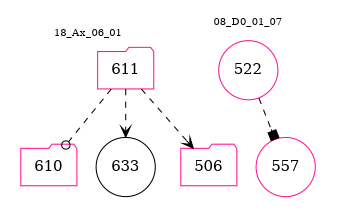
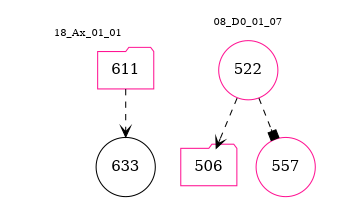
  digraph {
    node [color=deeppink shape=folder]
    edge [arrowhead=vee color=black style=dashed]
    n1 [label=611]
-   n2 [label=610]
    n3 [color=black label=633 shape=circle]
    n4 [label=522 shape=circle]
    n5 [label=506]
    n6 [label=557 shape=circle]
    subgraph cluster_1 {
      color=white
      fontsize=10
-     label="18_Ax_06_01"
+     label="18_Ax_01_01"
      n1
-     n2
      n3
    }
    subgraph cluster_2 {
      color=white
      fontsize=10
      label="08_D0_01_07"
      n4
      n5
      n6
    }
-   n1 -> n2 [arrowhead=odot]
    n1 -> n3
-   n1 -> n5
+   n4 -> n5
    n4 -> n6 [arrowhead=box]
  }
